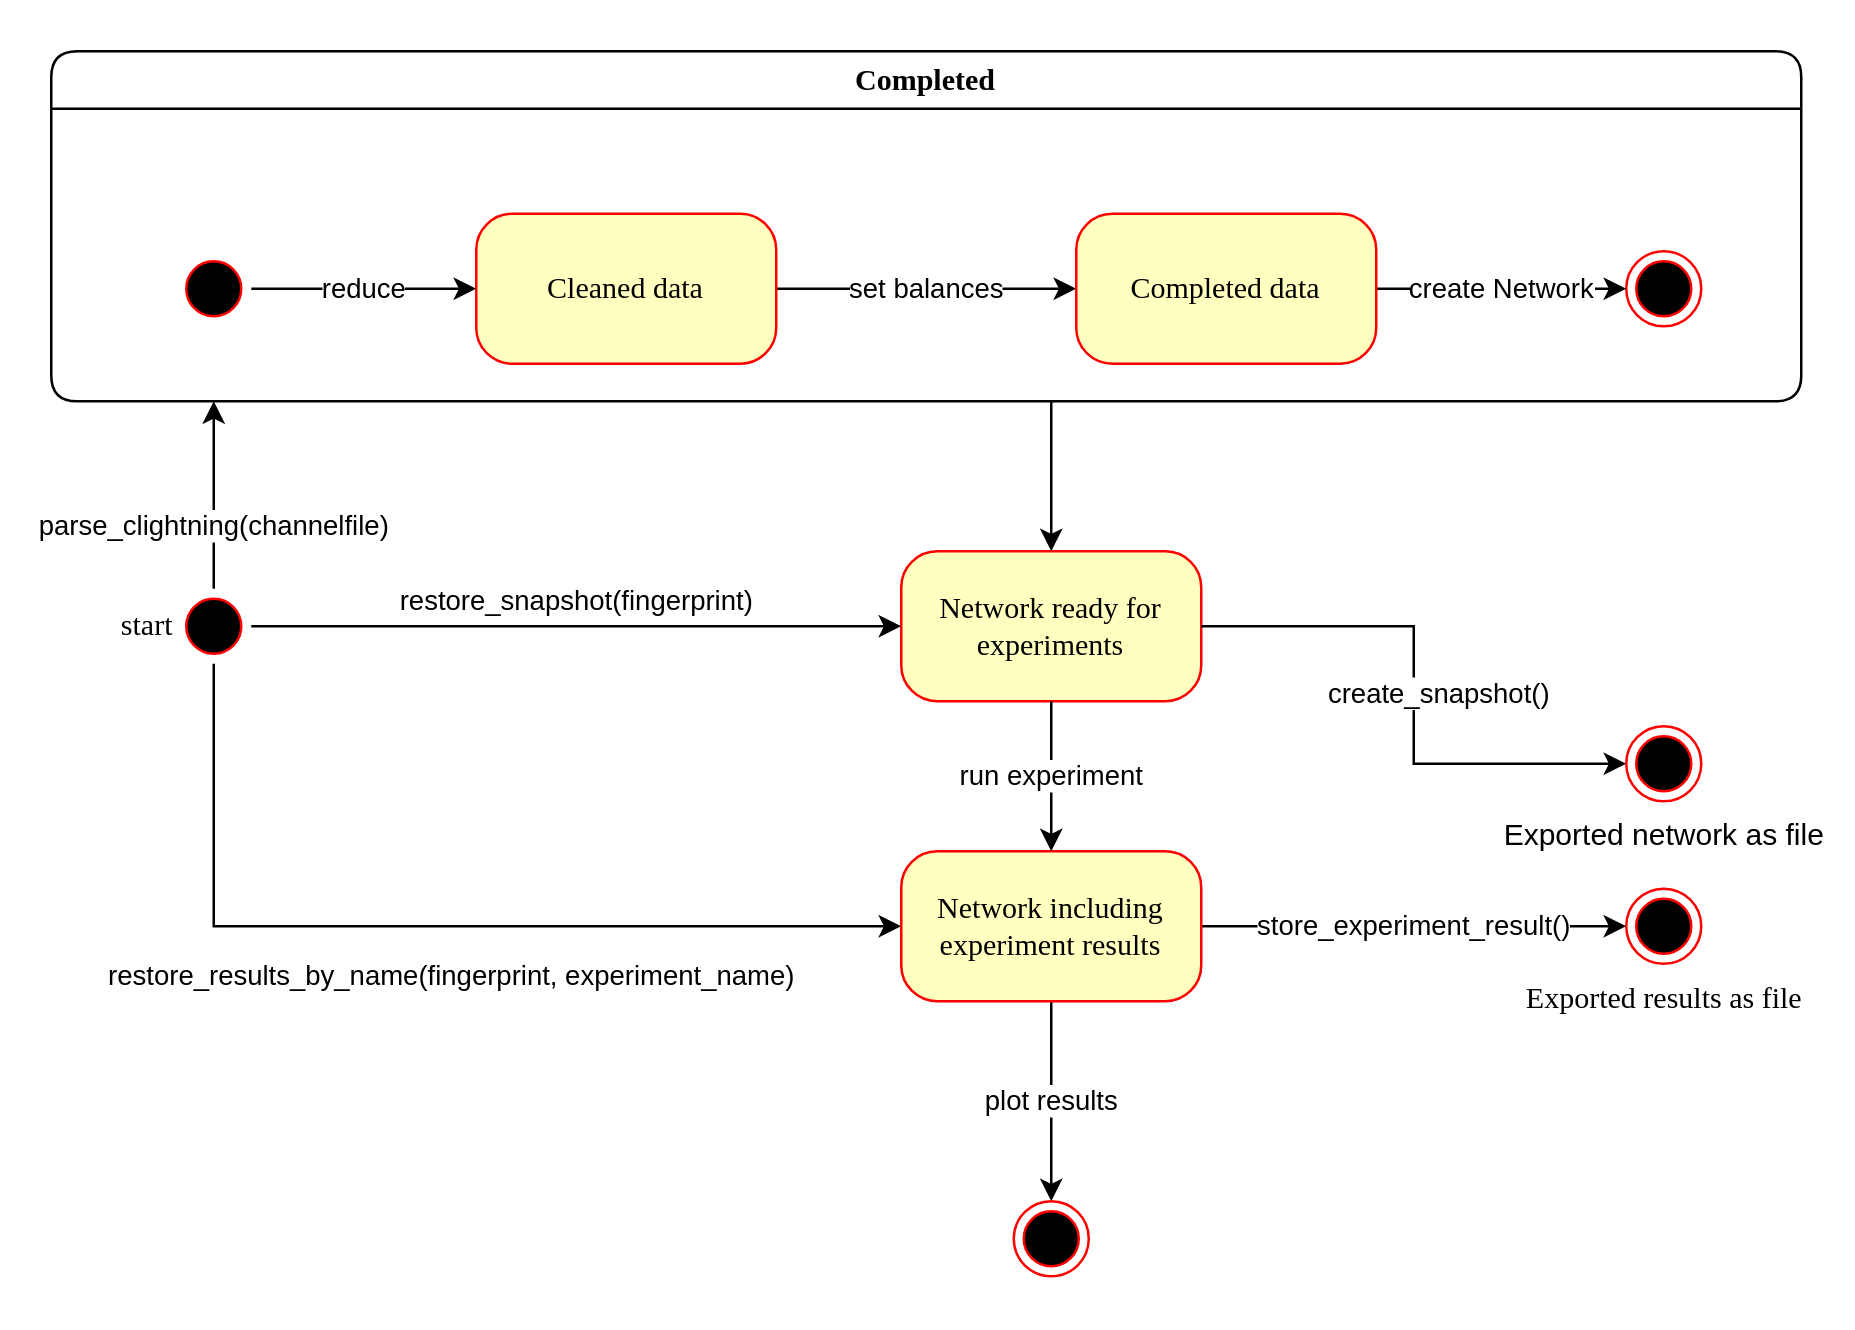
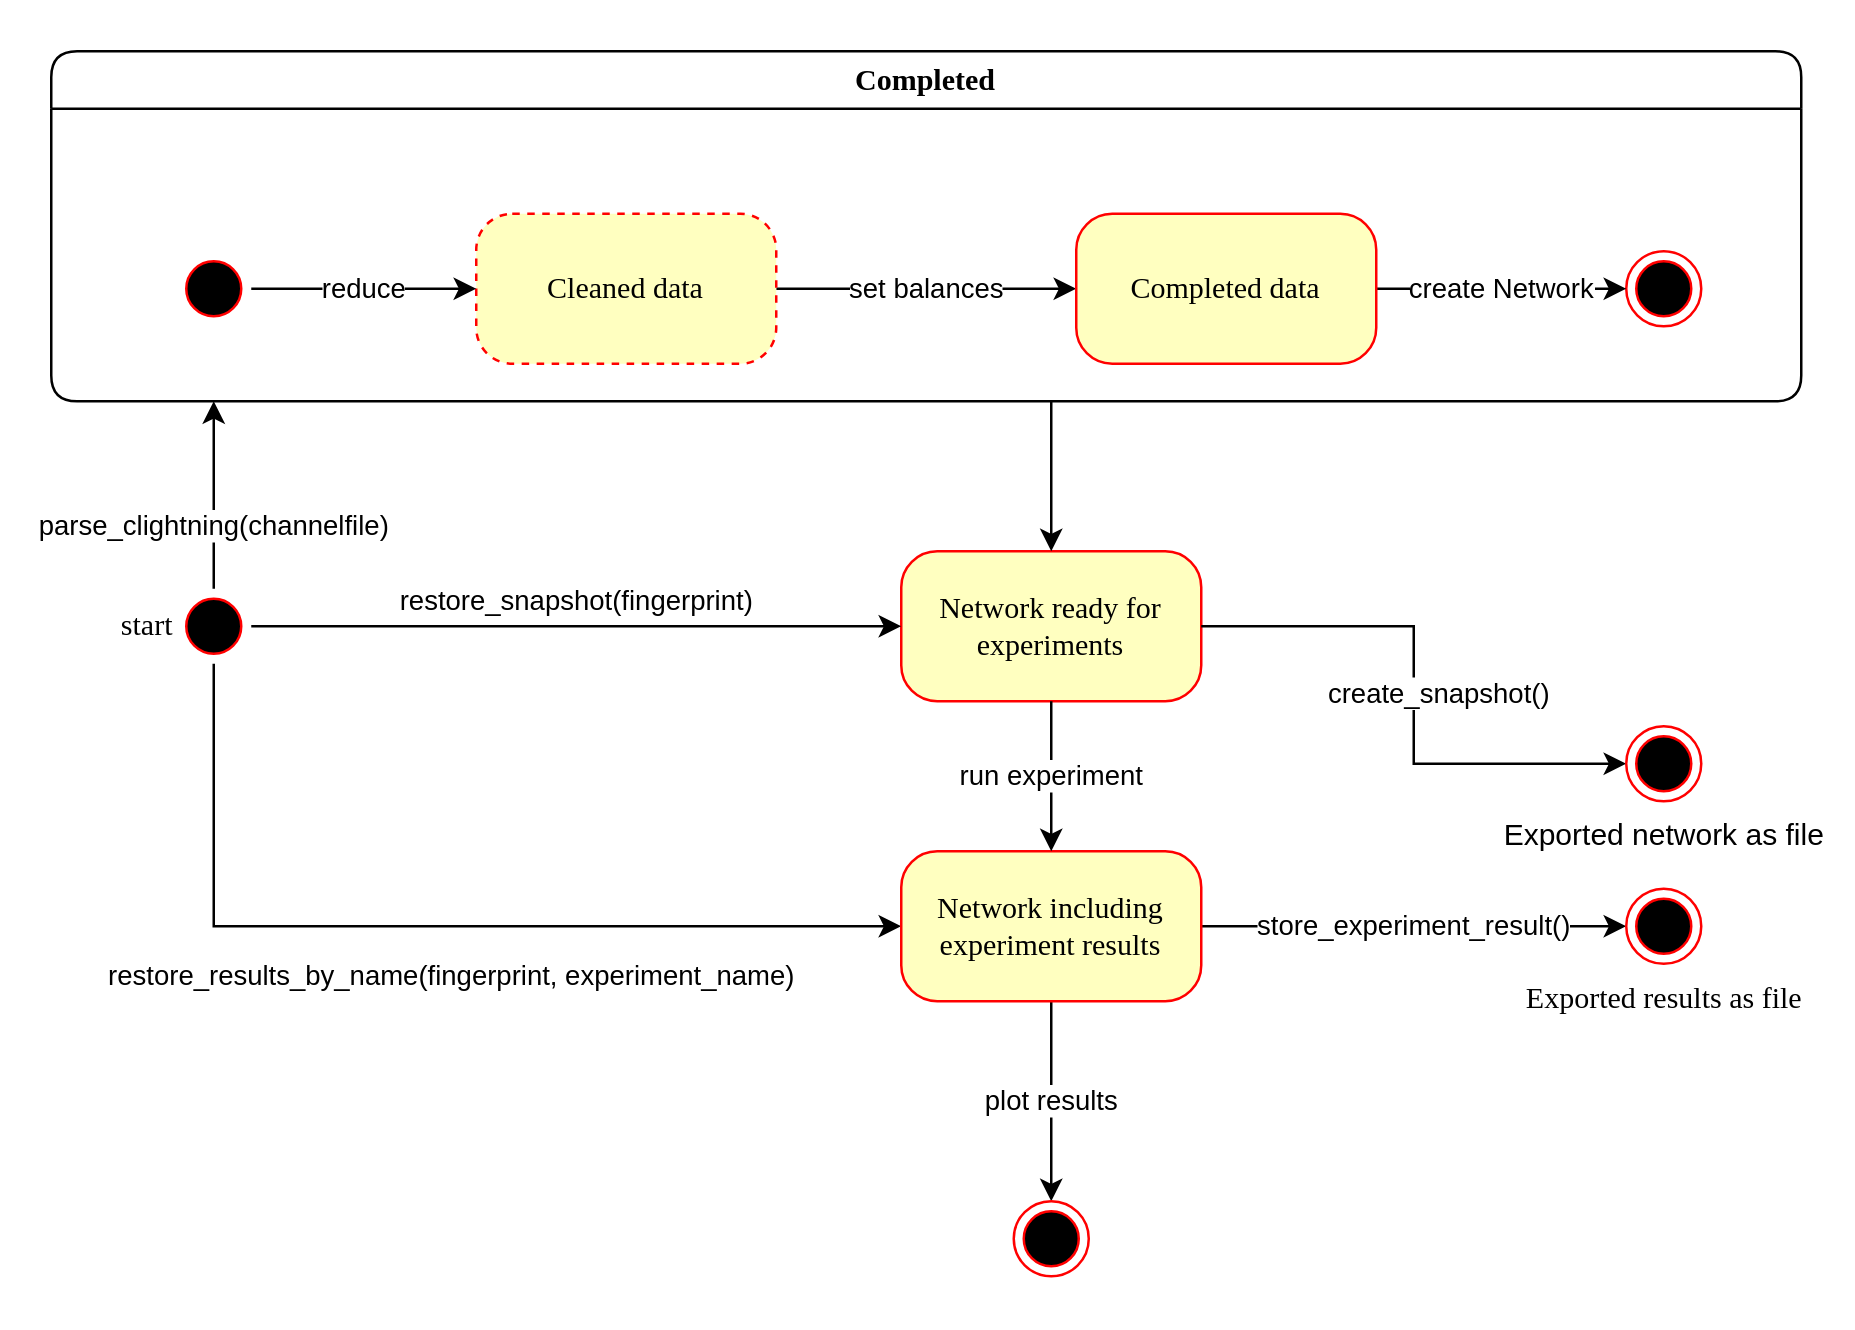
  <mxCell id="0" />
  <mxCell id="1" parent="0" />
  <mxCell id="2" value="restore_results_by_name(fingerprint, experiment_name)" style="edgeStyle=elbowEdgeStyle;rounded=0;orthogonalLoop=1;jettySize=auto;html=1;align=center;" parent="1" source="3" target="6" edge="1"><mxGeometry x="0.053" y="-20" relative="1" as="geometry"><mxPoint x="85" y="345" as="targetPoint" /><Array as="points"><mxPoint x="85" y="310" /></Array><mxPoint as="offset" /></mxGeometry></mxCell>
  <mxCell id="3" value="start" style="ellipse;html=1;shape=startState;fillColor=#000000;strokeColor=#ff0000;rounded=1;shadow=0;comic=0;labelBackgroundColor=none;fontFamily=Verdana;fontSize=12;fontColor=#000000;align=right;direction=south;labelPosition=left;verticalLabelPosition=middle;verticalAlign=middle;" parent="1" vertex="1"><mxGeometry x="70" y="235" width="30" height="30" as="geometry" /></mxCell>
  <mxCell id="4" value="store_experiment_result()" style="edgeStyle=elbowEdgeStyle;rounded=0;orthogonalLoop=1;jettySize=auto;html=1;" parent="1" source="6" target="22" edge="1"><mxGeometry relative="1" as="geometry"><mxPoint x="560" y="440" as="targetPoint" /></mxGeometry></mxCell>
  <mxCell id="5" value="plot results" style="edgeStyle=elbowEdgeStyle;rounded=0;orthogonalLoop=1;jettySize=auto;html=1;align=center;" parent="1" source="6" target="23" edge="1"><mxGeometry relative="1" as="geometry"><mxPoint x="450" y="450" as="targetPoint" /><Array as="points"><mxPoint x="420" y="480" /></Array></mxGeometry></mxCell>
  <mxCell id="6" value="Network including&lt;br&gt;experiment results" style="rounded=1;whiteSpace=wrap;html=1;arcSize=24;fillColor=#ffffc0;strokeColor=#ff0000;shadow=0;comic=0;labelBackgroundColor=none;fontFamily=Verdana;fontSize=12;fontColor=#000000;align=center;" parent="1" vertex="1"><mxGeometry x="360" y="340" width="120" height="60" as="geometry" /></mxCell>
  <mxCell id="7" value="Network ready for experiments" style="rounded=1;whiteSpace=wrap;html=1;arcSize=24;fillColor=#ffffc0;strokeColor=#ff0000;shadow=0;comic=0;labelBackgroundColor=none;fontFamily=Verdana;fontSize=12;fontColor=#000000;align=center;" parent="1" vertex="1"><mxGeometry x="360" y="220" width="120" height="60" as="geometry" /></mxCell>
  <mxCell id="8" value="create_snapshot()" style="edgeStyle=elbowEdgeStyle;html=1;exitX=1;exitY=0.5;labelBackgroundColor=#ffffff;endArrow=classic;strokeColor=#000000;fontFamily=Helvetica;fontSize=11;align=center;exitDx=0;exitDy=0;rounded=0;" parent="1" source="7" target="21" edge="1"><mxGeometry x="-0.003" y="10" relative="1" as="geometry"><mxPoint x="590" y="250" as="targetPoint" /><mxPoint as="offset" /></mxGeometry></mxCell>
  <mxCell id="9" style="edgeStyle=elbowEdgeStyle;rounded=0;orthogonalLoop=1;jettySize=auto;html=1;align=center;" parent="1" source="10" target="7" edge="1"><mxGeometry relative="1" as="geometry" /></mxCell>
  <mxCell id="10" value="Completed" style="swimlane;whiteSpace=wrap;html=1;rounded=1;shadow=0;comic=0;labelBackgroundColor=none;strokeWidth=1;fontFamily=Verdana;fontSize=12;align=center;" parent="1" vertex="1"><mxGeometry x="20" y="20" width="700" height="140" as="geometry"><mxRectangle x="80" y="-100" width="100" height="23" as="alternateBounds" /></mxGeometry></mxCell>
  <mxCell id="11" value="set balances" style="edgeStyle=elbowEdgeStyle;html=1;labelBackgroundColor=#ffffff;endArrow=classic;strokeColor=#000000;fontFamily=Helvetica;fontSize=11;align=center;rounded=0;" parent="10" source="12" target="17" edge="1"><mxGeometry relative="1" as="geometry" /></mxCell>
- <mxCell id="12" value="Cleaned data" style="rounded=1;whiteSpace=wrap;html=1;arcSize=24;fillColor=#ffffc0;strokeColor=#ff0000;shadow=0;comic=0;labelBackgroundColor=none;fontFamily=Verdana;fontSize=12;fontColor=#000000;align=center;" parent="10" vertex="1"><mxGeometry x="170" y="65" width="120" height="60" as="geometry" /></mxCell>
+ <mxCell id="12" value="Cleaned data" style="rounded=1;whiteSpace=wrap;html=1;arcSize=24;fillColor=#ffffc0;strokeColor=#ff0000;shadow=0;comic=0;labelBackgroundColor=none;fontFamily=Verdana;fontSize=12;fontColor=#000000;align=center;dashed=1;" parent="10" vertex="1"><mxGeometry x="170" y="65" width="120" height="60" as="geometry" /></mxCell>
  <mxCell id="13" value="" style="ellipse;html=1;shape=endState;fillColor=#000000;strokeColor=#ff0000;rounded=1;shadow=0;comic=0;labelBackgroundColor=none;fontFamily=Verdana;fontSize=12;fontColor=#000000;align=center;" parent="10" vertex="1"><mxGeometry x="630" y="80" width="30" height="30" as="geometry" /></mxCell>
  <mxCell id="14" value="reduce" style="edgeStyle=elbowEdgeStyle;html=1;labelBackgroundColor=#ffffff;endArrow=classic;strokeColor=#000000;fontFamily=Helvetica;fontSize=11;align=center;rounded=0;" parent="10" source="15" target="12" edge="1"><mxGeometry relative="1" as="geometry" /></mxCell>
  <mxCell id="15" value="" style="ellipse;html=1;shape=startState;fillColor=#000000;strokeColor=#ff0000;rounded=1;shadow=0;comic=0;labelBackgroundColor=none;fontFamily=Verdana;fontSize=12;fontColor=#000000;align=center;direction=south;" parent="10" vertex="1"><mxGeometry x="50" y="80" width="30" height="30" as="geometry" /></mxCell>
  <mxCell id="16" value="create Network" style="edgeStyle=elbowEdgeStyle;html=1;labelBackgroundColor=#ffffff;endArrow=classic;strokeColor=#000000;fontFamily=Helvetica;fontSize=11;align=center;rounded=0;" parent="10" source="17" target="13" edge="1"><mxGeometry relative="1" as="geometry"><mxPoint x="670" y="95" as="targetPoint" /></mxGeometry></mxCell>
  <mxCell id="17" value="Completed data" style="rounded=1;whiteSpace=wrap;html=1;arcSize=24;fillColor=#ffffc0;strokeColor=#ff0000;shadow=0;comic=0;labelBackgroundColor=none;fontFamily=Verdana;fontSize=12;fontColor=#000000;align=center;" parent="10" vertex="1"><mxGeometry x="410" y="65" width="120" height="60" as="geometry" /></mxCell>
  <mxCell id="18" value="parse_clightning(channelfile)" style="edgeStyle=orthogonalEdgeStyle;html=1;labelBackgroundColor=#ffffff;endArrow=classic;strokeColor=#000000;fontFamily=Helvetica;fontSize=11;align=center;labelPosition=center;verticalLabelPosition=middle;verticalAlign=middle;rounded=0;" parent="1" source="3" target="10" edge="1"><mxGeometry x="-0.067" y="-10" relative="1" as="geometry"><mxPoint x="85" y="160" as="targetPoint" /><Array as="points"><mxPoint x="85" y="200" /><mxPoint x="85" y="200" /></Array><mxPoint x="-10" y="10" as="offset" /></mxGeometry></mxCell>
  <mxCell id="19" value="restore_snapshot(fingerprint)" style="edgeStyle=orthogonalEdgeStyle;html=1;labelBackgroundColor=#ffffff;endArrow=classic;strokeColor=#000000;fontFamily=Helvetica;fontSize=11;align=center;labelPosition=center;verticalLabelPosition=top;verticalAlign=middle;rounded=0;" parent="1" source="3" target="7" edge="1"><mxGeometry y="10" relative="1" as="geometry"><Array as="points"><mxPoint x="170" y="250" /><mxPoint x="170" y="250" /></Array><mxPoint x="380" y="330" as="targetPoint" /><mxPoint as="offset" /></mxGeometry></mxCell>
  <mxCell id="20" value="run experiment" style="edgeStyle=orthogonalEdgeStyle;html=1;labelBackgroundColor=#ffffff;endArrow=classic;strokeColor=#000000;fontFamily=Helvetica;fontSize=11;align=center;rounded=0;" parent="1" source="7" target="6" edge="1"><mxGeometry relative="1" as="geometry" /></mxCell>
  <mxCell id="21" value="Exported network as file" style="ellipse;html=1;shape=endState;fillColor=#000000;strokeColor=#ff0000;labelPosition=center;verticalLabelPosition=bottom;align=center;verticalAlign=top;" parent="1" vertex="1"><mxGeometry x="650" y="290" width="30" height="30" as="geometry" /></mxCell>
  <mxCell id="22" value="Exported results as file" style="ellipse;html=1;shape=endState;fillColor=#000000;strokeColor=#ff0000;fontFamily=Verdana;fontSize=12;labelPosition=center;verticalLabelPosition=bottom;align=center;verticalAlign=top;" parent="1" vertex="1"><mxGeometry x="650" y="355" width="30" height="30" as="geometry" /></mxCell>
  <mxCell id="23" value="" style="ellipse;html=1;shape=endState;fillColor=#000000;strokeColor=#ff0000;fontFamily=Verdana;fontSize=12;" parent="1" vertex="1"><mxGeometry x="405" y="480" width="30" height="30" as="geometry" /></mxCell>
